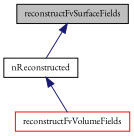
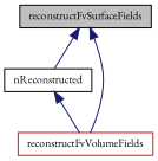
  digraph {
    fontname="EB Garamond"
    rankdir=TB
    node [color=black fontname="EB Garamond" fontsize=10 shape=record]
    edge [color=midnightblue dir=back fontname="EB Garamond" fontsize=10 labelfontname=FreeSans labelfontsize=10 style=solid]
    n1 [fillcolor=grey75 fontcolor=black height=0.2 label=reconstructFvSurfaceFields style=filled width=0.4]
    n2 [height=0.2 label=nReconstructed width=0.4]
    n3 [color=red height=0.2 label=reconstructFvVolumeFields width=0.4]
    n1 -> n2
+   n1 -> n3
    n2 -> n3
  }
